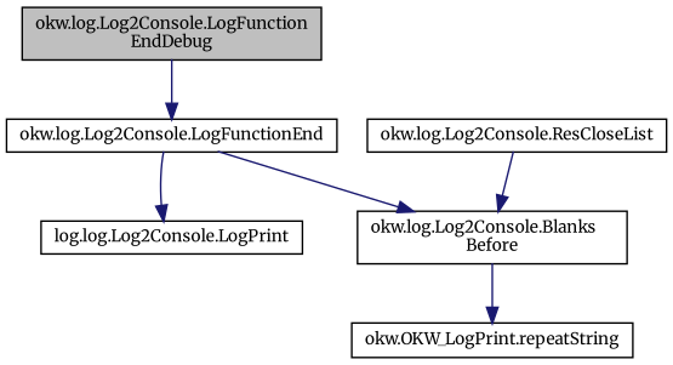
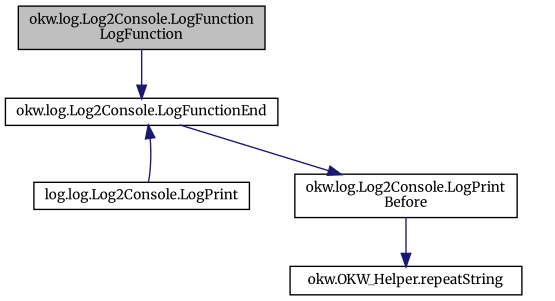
  digraph {
    fontname=Merriweather
    rankdir=TB
    node [color=black fillcolor=white fontname=Merriweather fontsize=10 shape=record style=filled]
    edge [color=midnightblue fontname=Merriweather fontsize=10 labelfontname=Helvetica labelfontsize=10 style=solid]
-   n1 [fillcolor=grey75 fontcolor=black height=0.2 label="okw.log.Log2Console.LogFunction\lEndDebug" width=0.4]
+   n1 [fillcolor=grey75 fontcolor=black height=0.2 label="okw.log.Log2Console.LogFunction\lLogFunction" width=0.4]
    n2 [height=0.2 label="okw.log.Log2Console.LogFunctionEnd" width=0.4]
    n3 [height=0.2 label="log.log.Log2Console.LogPrint" width=0.4]
-   n4 [height=0.2 label="okw.log.Log2Console.Blanks\lBefore" width=0.4]
-   n5 [height=0.2 label="okw.log.Log2Console.ResCloseList" width=0.4]
-   n6 [height=0.2 label="okw.OKW_LogPrint.repeatString" width=0.4]
+   n4 [height=0.2 label="okw.log.Log2Console.LogPrint\lBefore" width=0.4]
+   n6 [height=0.2 label="okw.OKW_Helper.repeatString" width=0.4]
    n1 -> n2
-   n2 -> n3
+   n3 -> n2
    n2 -> n4
    n4 -> n6
-   n5 -> n4
  }
